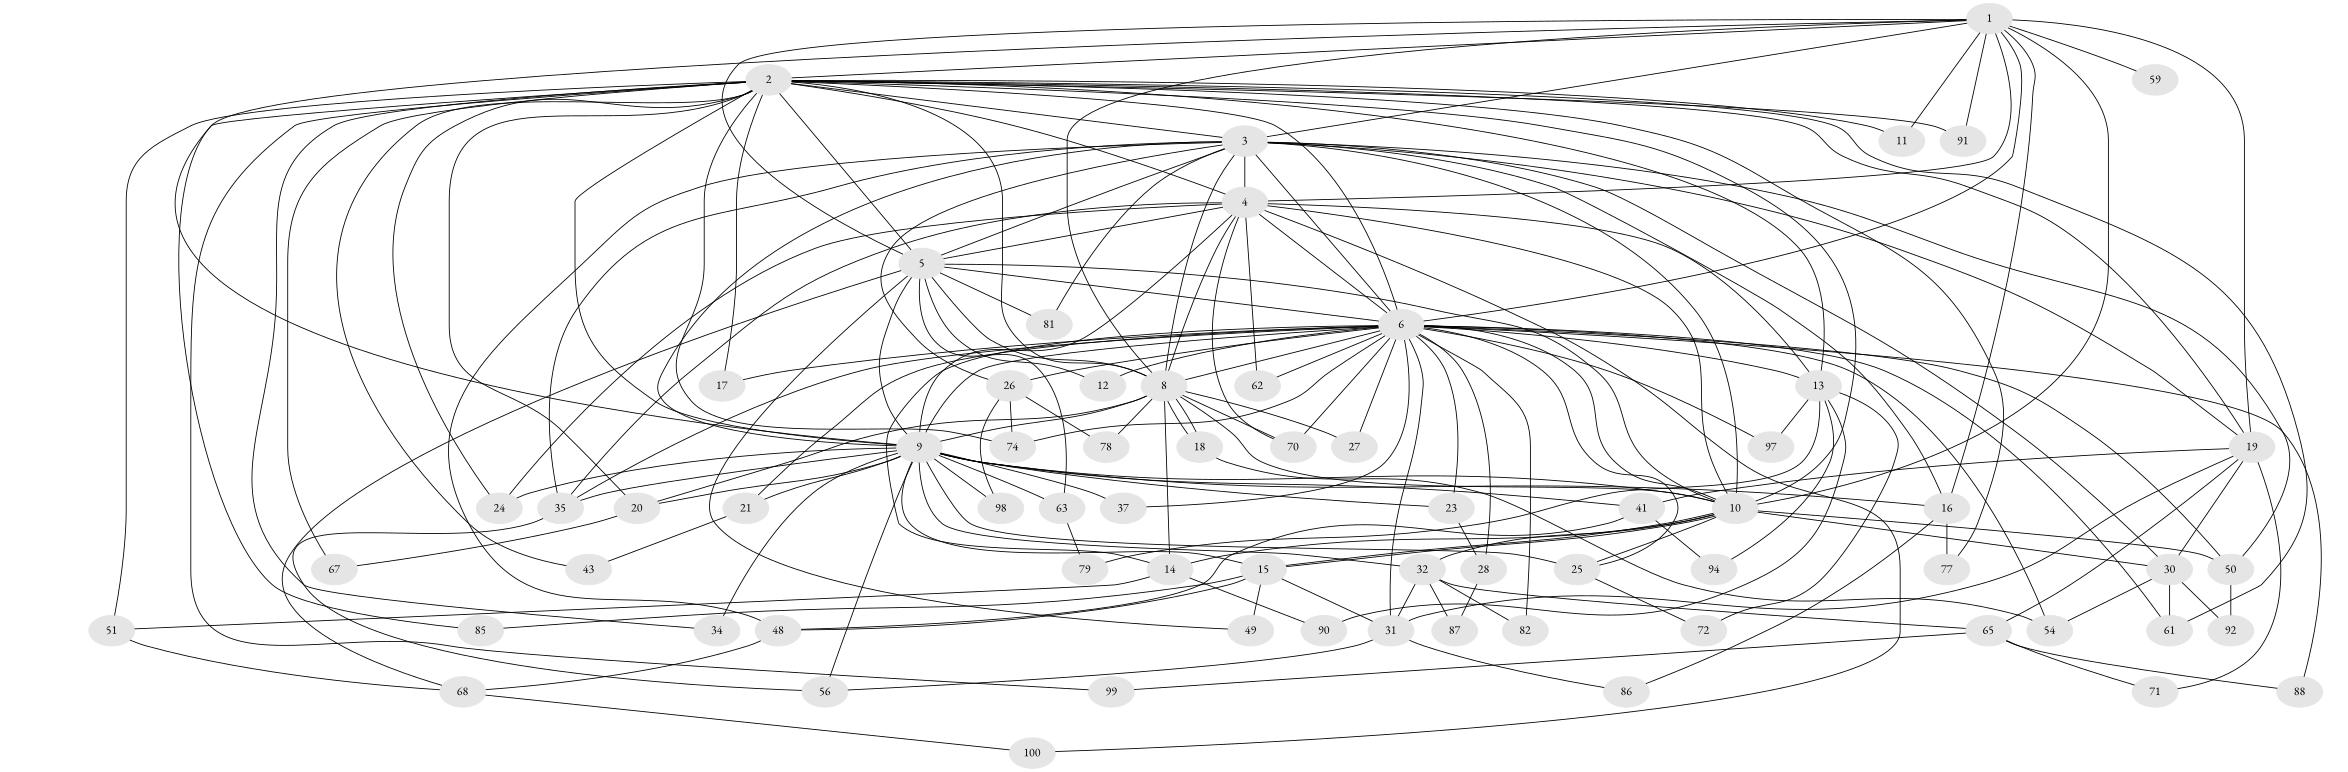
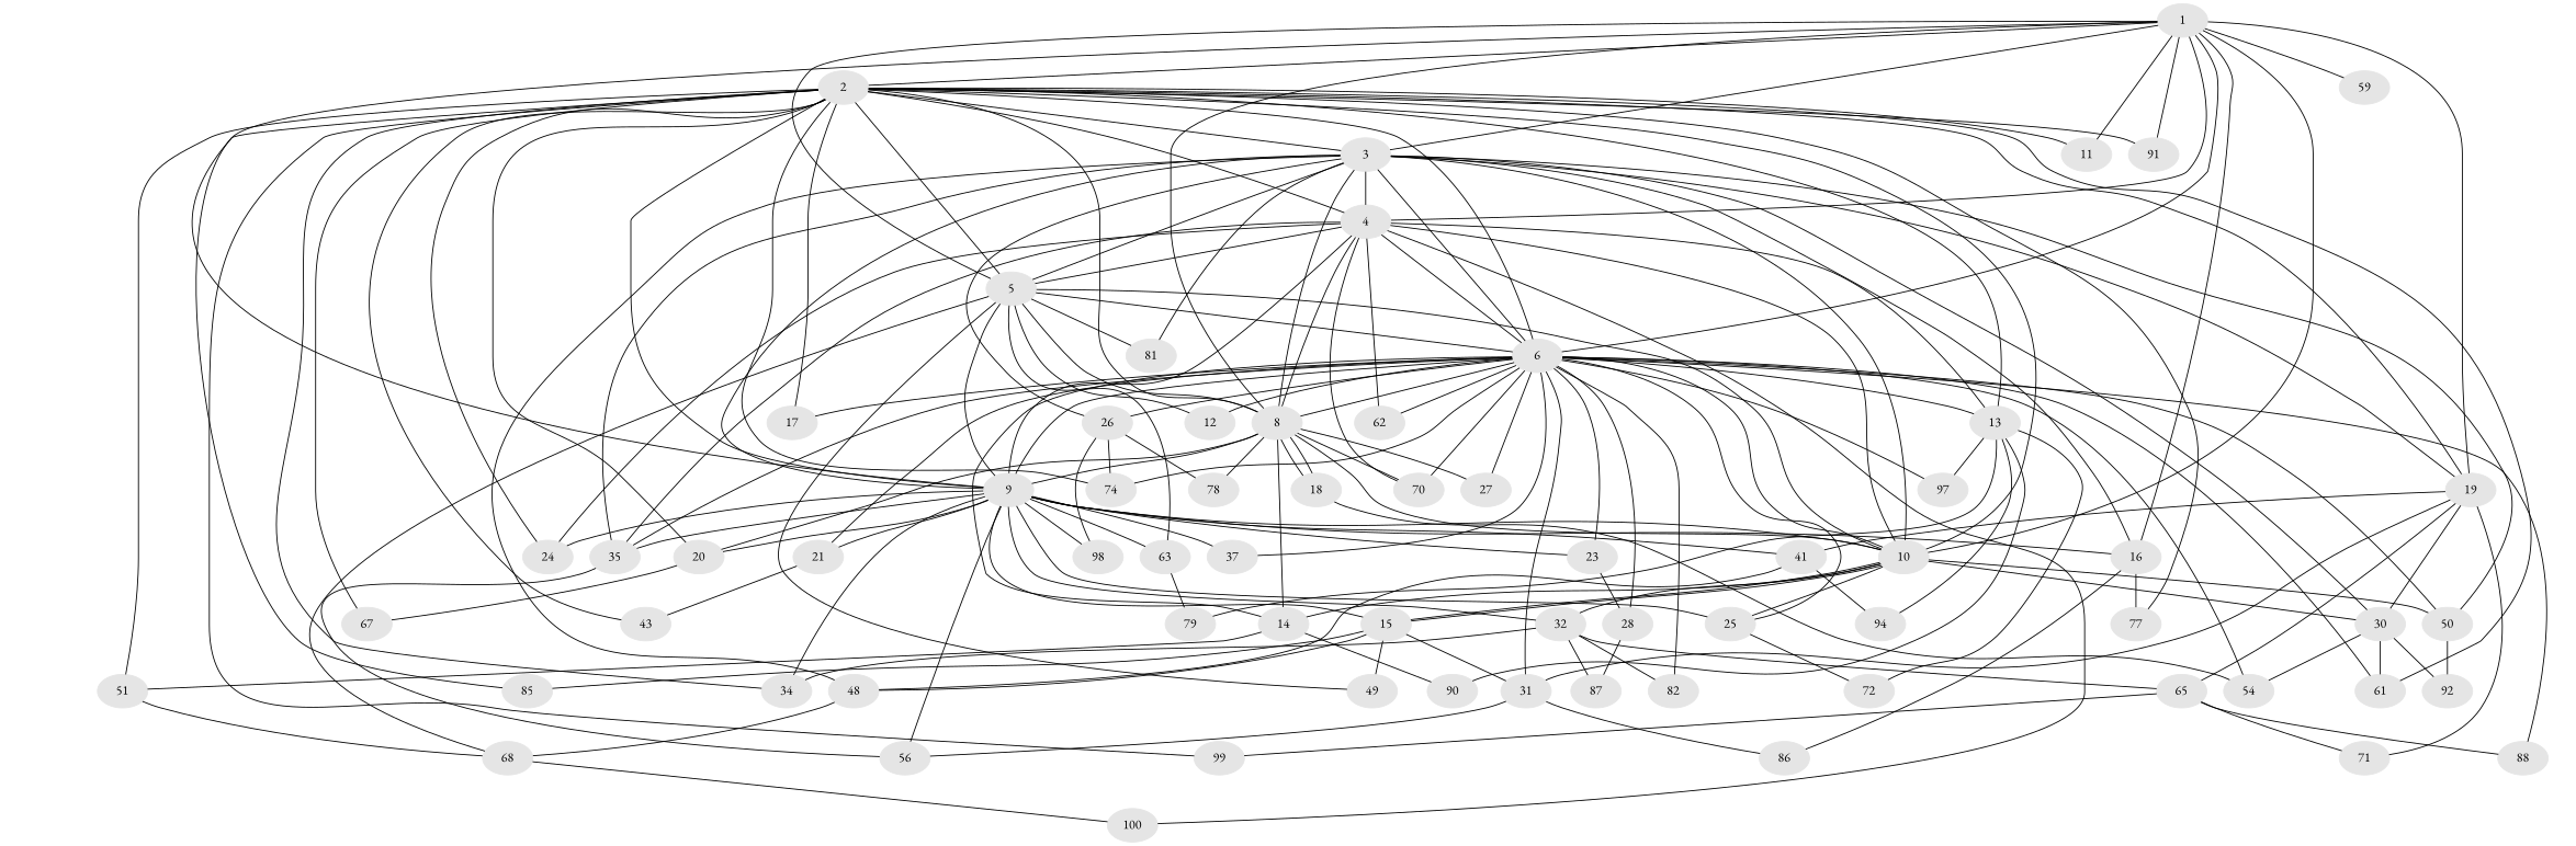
  graph {
    fontname="EB Garamond"
    node [color=gray90 fontname="EB Garamond" style=filled]
    edge [fontname="EB Garamond"]
    1 [super="+44"]
    2 [super="+33"]
    3 [super="+49"]
    4 [super="+73"]
    5 [super="+22"]
    6 [super="+7"]
    8 [super="+57"]
    9 [super="+55"]
    10 [super="+89"]
    11
    16 [super="+53"]
    19
    59
    91
    13 [super="+42"]
    17 [super="+52"]
    20 [super="+58"]
    24 [super="+45"]
    34
    43
    51 [super="+76"]
    61 [super="+84"]
    67
    74 [super="+80"]
    77
    85
    99
    26 [super="+39"]
    30 [super="+46"]
    35 [super="+36"]
    48 [super="+64"]
    50 [super="+66"]
    81
    62
    70 [super="+93"]
    100
    12
    63
    68
    n40 [label=49]
    14 [super="+83"]
    21
    23 [super="+75"]
    25 [super="+38"]
    27
    28 [super="+29"]
    31 [super="+60"]
    37
    54 [super="+95"]
    82
    88
    97
    18
    78
    15 [super="+40"]
    32 [super="+47"]
    41
    56 [super="+96"]
    98
    86
    65
    71
    72
    79
    90
    94
    92
    87
    1 -- 2
    1 -- 3
    1 -- 4
    1 -- 5
    1 -- 6 [weight=2]
    1 -- 8
    1 -- 9
    1 -- 10
    1 -- 11
    1 -- 16
    1 -- 19
    1 -- 59
    1 -- 91
    2 -- 3
    2 -- 4
    2 -- 5 [weight=3]
    2 -- 6 [weight=2]
    2 -- 8
    2 -- 9
    2 -- 10
    2 -- 11
    2 -- 19
    2 -- 91
    2 -- 13
    2 -- 17 [weight=2]
    2 -- 20
    2 -- 24
    2 -- 34
    2 -- 43
    2 -- 51
    2 -- 61
    2 -- 67
    2 -- 74
    2 -- 77
    2 -- 85
    2 -- 99
    3 -- 4
    3 -- 5
    3 -- 6 [weight=2]
    3 -- 8
    3 -- 9
    3 -- 10
    3 -- 16
    3 -- 19
    3 -- 26
    3 -- 30
    3 -- 35
    3 -- 48
    3 -- 50
    3 -- 81
    4 -- 5
    4 -- 6 [weight=2]
    4 -- 8
    4 -- 9
    4 -- 10
    4 -- 13
    4 -- 24
    4 -- 35
    4 -- 62
    4 -- 70
    4 -- 100
    5 -- 6 [weight=2]
    5 -- 8
    5 -- 9
    5 -- 10
    5 -- 81
    5 -- 12
    5 -- 63
    5 -- 68
    5 -- n40
    6 -- 8 [weight=2]
    6 -- 9 [weight=2]
    6 -- 10 [weight=2]
    6 -- 13
    6 -- 17
    6 -- 61
    6 -- 74
    6 -- 26 [weight=2]
    6 -- 35
    6 -- 50
    6 -- 62
    6 -- 70
    6 -- 12
    6 -- 14
    6 -- 21
    6 -- 23 [weight=2]
    6 -- 25
    6 -- 27
    6 -- 28
    6 -- 31
    6 -- 37
    6 -- 54
    6 -- 82
    6 -- 88
    6 -- 97
    8 -- 9
    8 -- 10 [weight=2]
    8 -- 20
    8 -- 70 [weight=2]
    8 -- 14
    8 -- 27
    8 -- 18
    8 -- 18
    8 -- 78
    9 -- 10
    9 -- 16 [weight=2]
    9 -- 20
    9 -- 24
    9 -- 34
    9 -- 35
    9 -- 63
    9 -- 21
    9 -- 23
    9 -- 25
    9 -- 37
    9 -- 15
    9 -- 32
    9 -- 41
    9 -- 56
    9 -- 98
    10 -- 30
    10 -- 50
    10 -- 14 [weight=2]
    10 -- 25
    10 -- 15
    10 -- 15
    10 -- 32
    16 -- 77
    16 -- 86
    19 -- 30
    19 -- 31
    19 -- 41
    19 -- 65
    19 -- 71
    13 -- 97
    13 -- 72
    13 -- 79
    13 -- 90
    13 -- 94
    20 -- 67
    51 -- 68
    26 -- 74
    26 -- 78
    26 -- 98
    30 -- 61
    30 -- 54
    30 -- 92
    35 -- 56
    48 -- 68
    50 -- 92
    63 -- 79
    68 -- 100
    14 -- 51
    14 -- 90
    21 -- 43
    23 -- 28
    25 -- 72
    28 -- 87
    31 -- 56
    31 -- 86
    18 -- 54
    15 -- 85
    15 -- 48
    15 -- n40
    15 -- 31
-   32 -- 31
+   32 -- 34
    32 -- 82
    32 -- 65
    32 -- 87
    41 -- 48
    41 -- 94
    65 -- 99
    65 -- 88
    65 -- 71
  }
